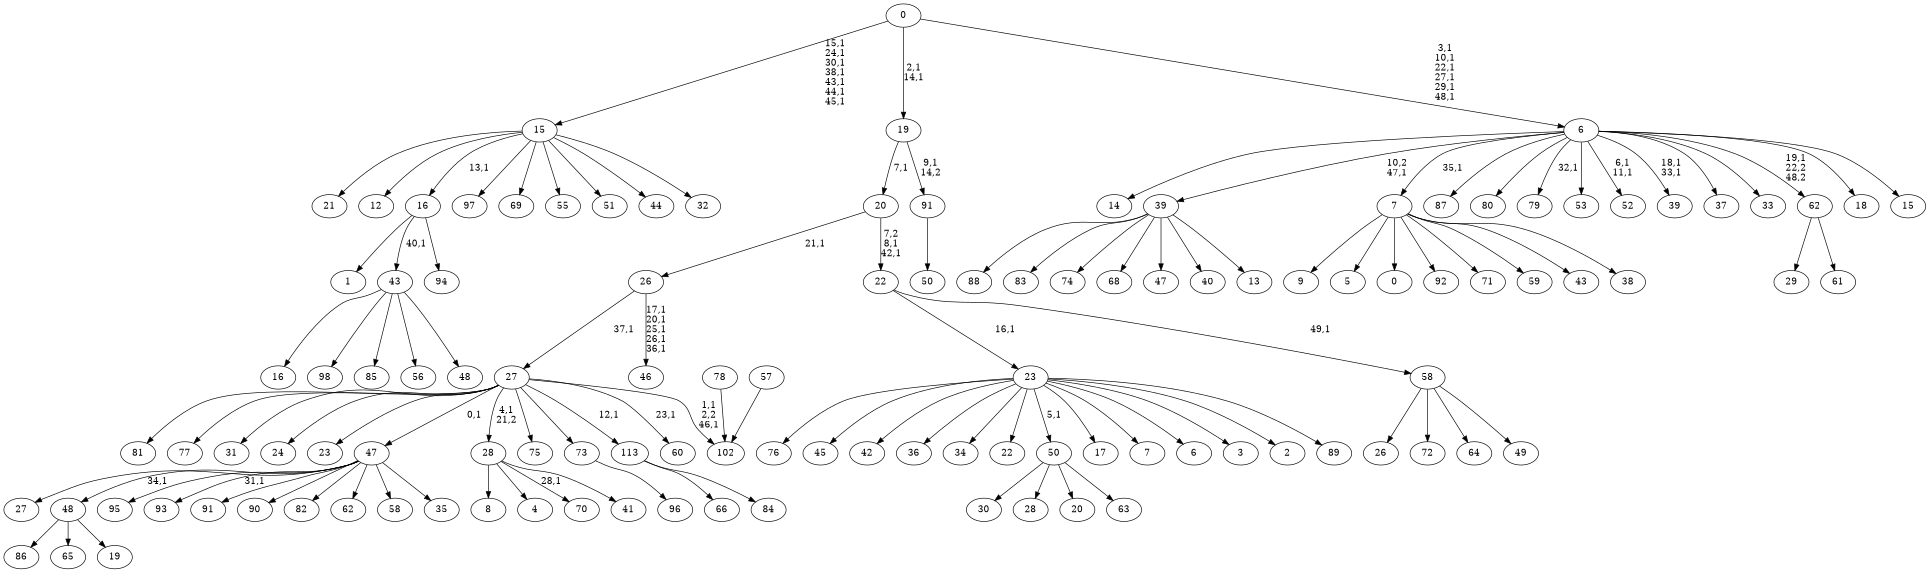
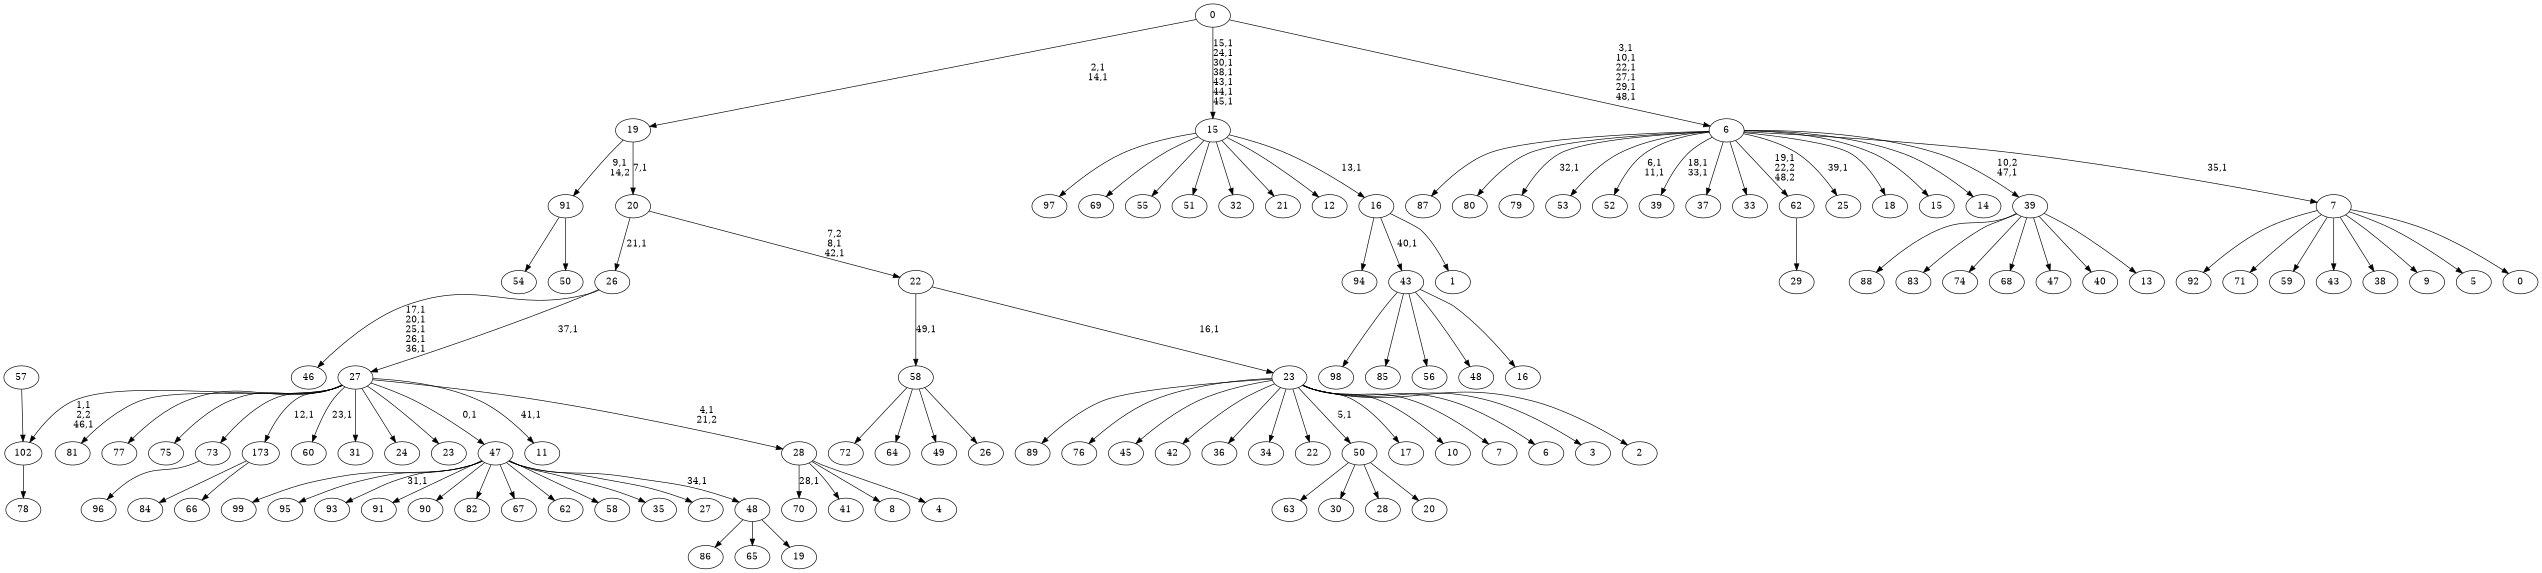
  digraph {
+   n1 [label=99]
    n2 [label=98]
    n3 [label=97]
    n4 [label=96]
    n5 [label=95]
    n6 [label=94]
    n7 [label=93]
    n8 [label=92]
    n9 [label=91]
    n10 [label=90]
    n11 [label=89]
    n12 [label=88]
    n13 [label=87]
    n14 [label=86]
    n15 [label=85]
    n16 [label=84]
    n17 [label=83]
    n18 [label=82]
    n19 [label=81]
    n20 [label=80]
    n21 [label=79]
    n22 [label=78]
    n23 [label=77]
    n24 [label=76]
    n25 [label=75]
    n26 [label=74]
    n27 [label=73]
    n28 [label=72]
    n29 [label=71]
    n30 [label=70]
    n31 [label=69]
    n32 [label=68]
+   n33 [label=67]
    n34 [label=66]
-   113
+   113 [label=173]
    n36 [label=65]
    n37 [label=64]
    n38 [label=63]
    n39 [label=62]
-   n40 [label=61]
    n41 [label=60]
    n42 [label=59]
    n43 [label=58]
    n44 [label=57]
    102
    n46 [label=56]
    n47 [label=55]
+   n48 [label=54]
    n49 [label=53]
    n50 [label=52]
    n51 [label=51]
    n52 [label=50]
    91
    n54 [label=49]
    n55 [label=48]
    n56 [label=47]
    n57 [label=46]
    n58 [label=45]
-   n59 [label=44]
    n60 [label=43]
    n61 [label=42]
    n62 [label=41]
    n63 [label=40]
    n64 [label=39]
    n65 [label=38]
    n66 [label=37]
    n67 [label=36]
    n68 [label=35]
    n69 [label=34]
    n70 [label=33]
    n71 [label=32]
    n72 [label=31]
    n73 [label=30]
    n74 [label=29]
    62
    n76 [label=28]
    n77 [label=27]
    n78 [label=26]
    58
+   n80 [label=25]
    n81 [label=24]
    n82 [label=23]
    n83 [label=22]
    n84 [label=21]
    n85 [label=20]
    50
    n87 [label=19]
    48
    47
    n90 [label=18]
    n91 [label=17]
    n92 [label=16]
    43
    n94 [label=15]
    n95 [label=14]
    n96 [label=13]
    39
    n98 [label=12]
+   n99 [label=11]
+   n100 [label=10]
    n101 [label=9]
    n102 [label=8]
    n103 [label=7]
    n104 [label=6]
    n105 [label=5]
    n106 [label=4]
    28
    27
    26
    n110 [label=3]
    n111 [label=2]
    23
    22
    20
    19
    n116 [label=1]
    16
    15
    n119 [label=0]
    7
    6
    0
    n27 -> n4
    113 -> n16
    113 -> n34
    n44 -> 102
-   n22 -> 102
+   102 -> n22
+   91 -> n48
    91 -> n52
-   62 -> n40
    62 -> n74
    58 -> n28
    58 -> n37
    58 -> n54
    58 -> n78
    50 -> n38
    50 -> n73
    50 -> n76
    50 -> n85
    48 -> n14
    48 -> n36
    48 -> n87
+   47 -> n1
    47 -> n5
    47 -> n7 [label="31,1"]
    47 -> n9
    47 -> n10
    47 -> n18
+   47 -> n33
    47 -> n39
    47 -> n43
    47 -> n68
    47 -> n77
    47 -> 48 [label="34,1"]
    43 -> n2
    43 -> n15
    43 -> n46
    43 -> n55
    43 -> n92
    39 -> n12
    39 -> n17
    39 -> n26
    39 -> n32
    39 -> n56
    39 -> n63
    39 -> n96
    28 -> n30 [label="28,1"]
    28 -> n62
    28 -> n102
    28 -> n106
    27 -> n19
    27 -> n23
    27 -> n25
    27 -> n27
    27 -> 113 [label="12,1"]
    27 -> n41 [label="23,1"]
    27 -> 102 [label="1,1\n2,2\n46,1"]
    27 -> n72
    27 -> n81
    27 -> n82
    27 -> 47 [label="0,1"]
+   27 -> n99 [label="41,1"]
    27 -> 28 [label="4,1\n21,2"]
    26 -> n57 [label="17,1\n20,1\n25,1\n26,1\n36,1"]
    26 -> 27 [label="37,1"]
    23 -> n11
    23 -> n24
    23 -> n58
    23 -> n61
    23 -> n67
    23 -> n69
    23 -> n83
    23 -> 50 [label="5,1"]
    23 -> n91
+   23 -> n100
    23 -> n103
    23 -> n104
    23 -> n110
    23 -> n111
    22 -> 58 [label="49,1"]
    22 -> 23 [label="16,1"]
    20 -> 26 [label="21,1"]
    20 -> 22 [label="7,2\n8,1\n42,1"]
    19 -> 91 [label="9,1\n14,2"]
    19 -> 20 [label="7,1"]
    16 -> n6
    16 -> 43 [label="40,1"]
    16 -> n116
    15 -> n3
    15 -> n31
    15 -> n47
    15 -> n51
-   15 -> n59
    15 -> n71
    15 -> n84
    15 -> n98
    15 -> 16 [label="13,1"]
    7 -> n8
    7 -> n29
    7 -> n42
    7 -> n60
    7 -> n65
    7 -> n101
    7 -> n105
    7 -> n119
    6 -> n13
    6 -> n20
    6 -> n21 [label="32,1"]
    6 -> n49
    6 -> n50 [label="6,1\n11,1"]
    6 -> n64 [label="18,1\n33,1"]
    6 -> n66
    6 -> n70
    6 -> 62 [label="19,1\n22,2\n48,2"]
+   6 -> n80 [label="39,1"]
    6 -> n90
    6 -> n94
    6 -> n95
    6 -> 39 [label="10,2\n47,1"]
    6 -> 7 [label="35,1"]
    0 -> 19 [label="2,1\n14,1"]
    0 -> 15 [label="15,1\n24,1\n30,1\n38,1\n43,1\n44,1\n45,1"]
    0 -> 6 [label="3,1\n10,1\n22,1\n27,1\n29,1\n48,1"]
  }
